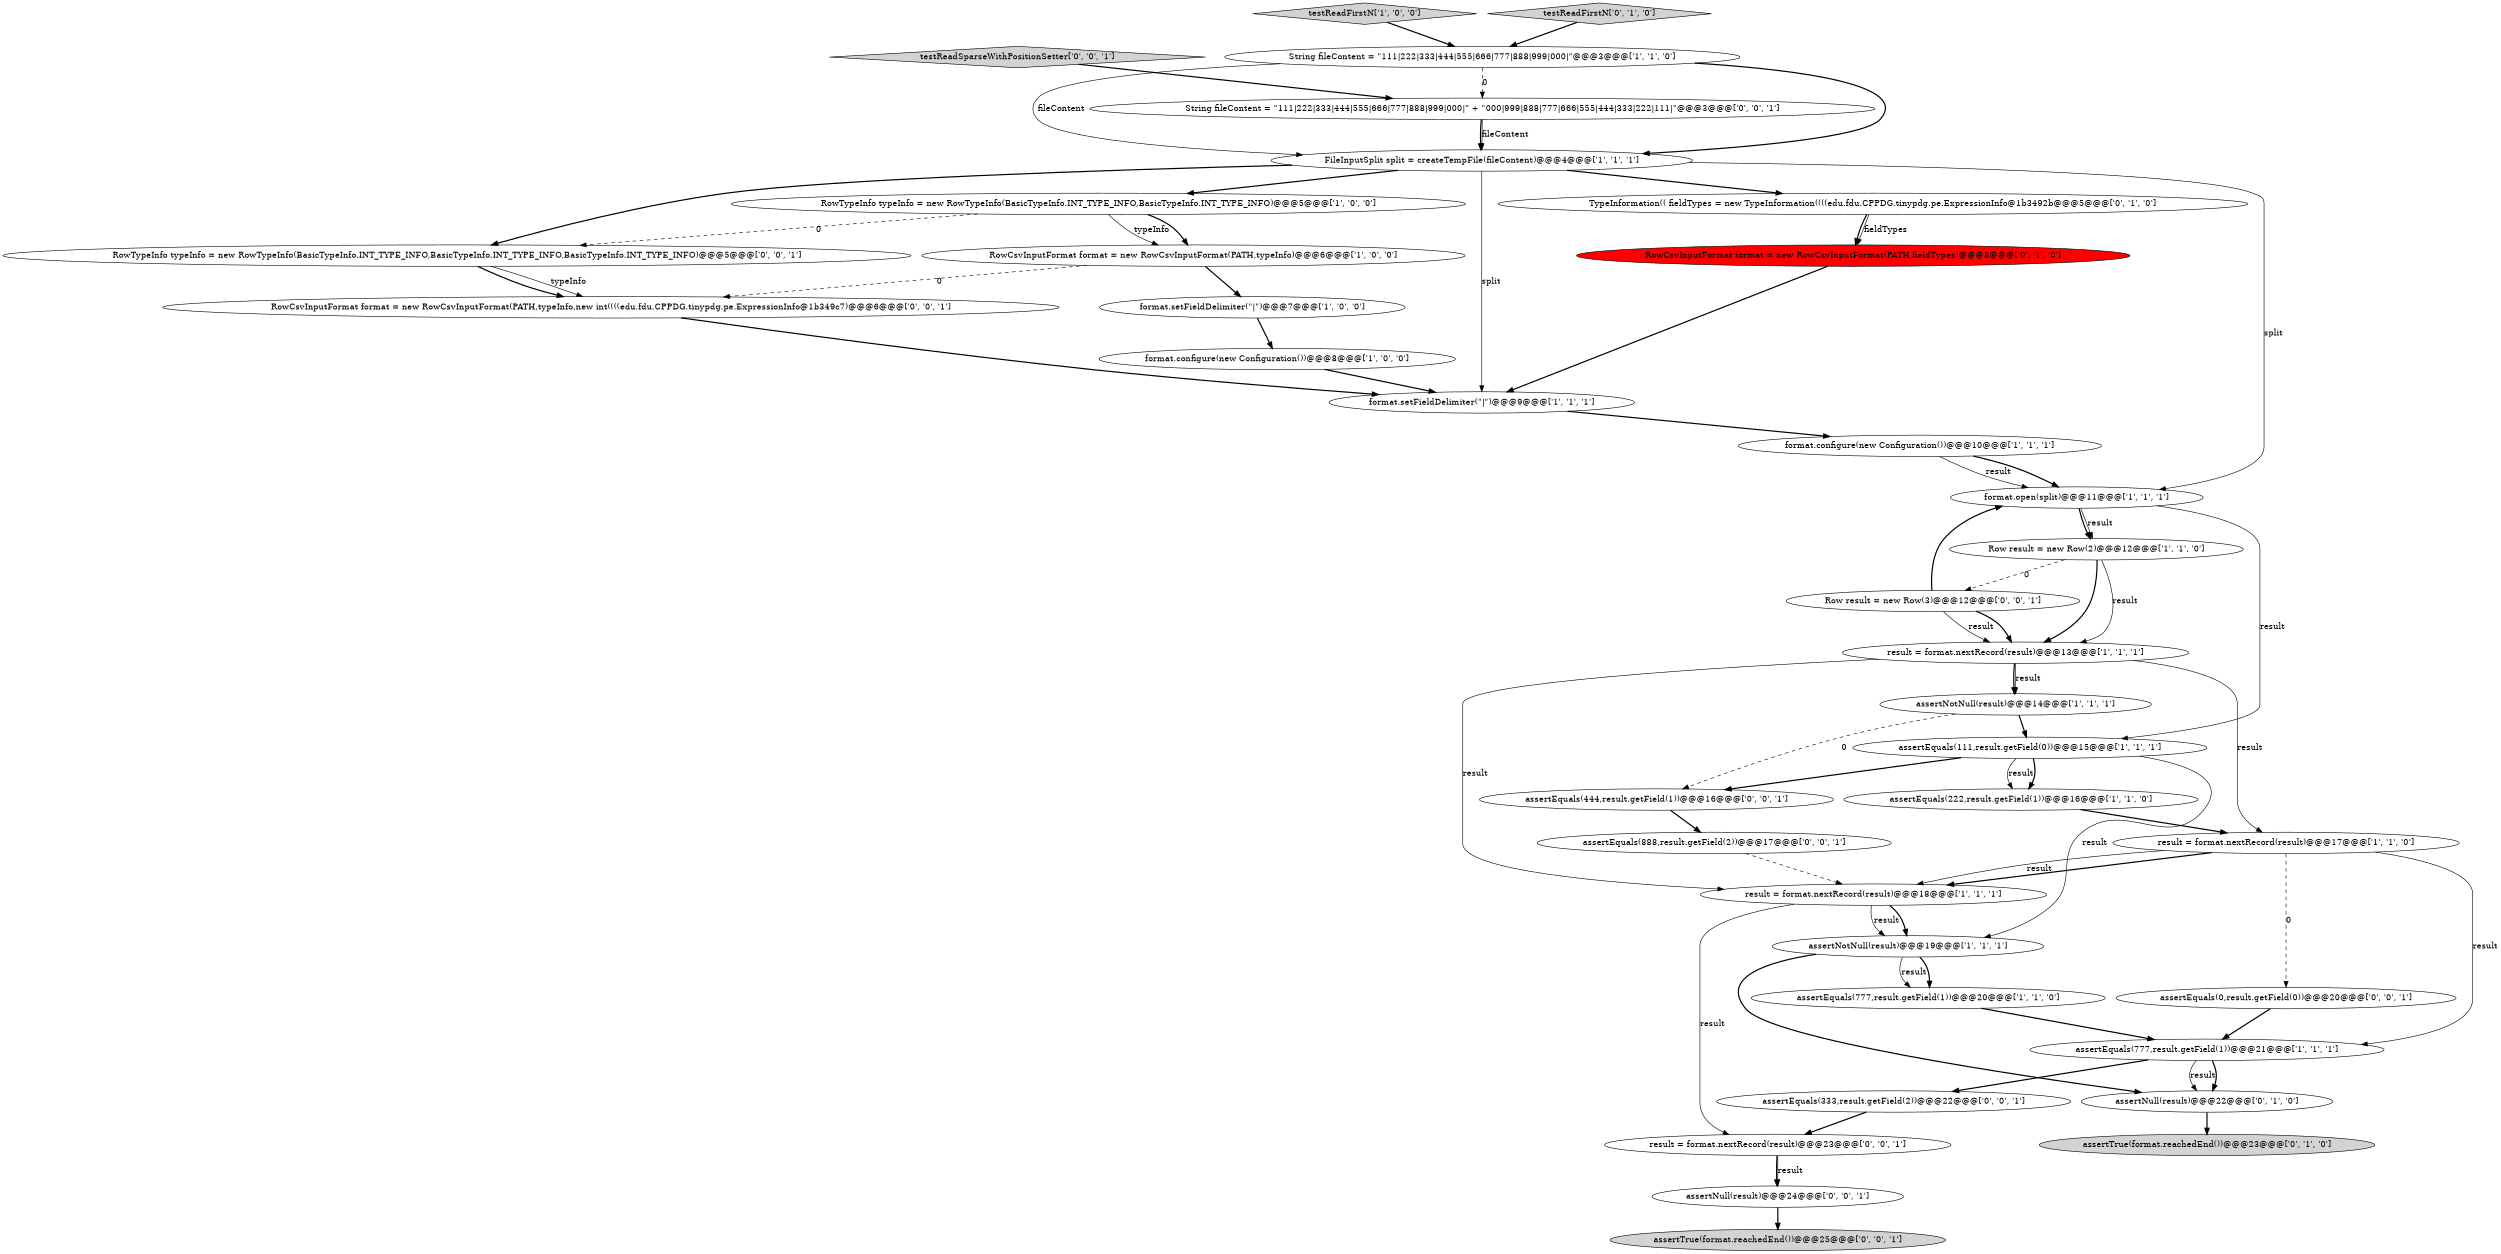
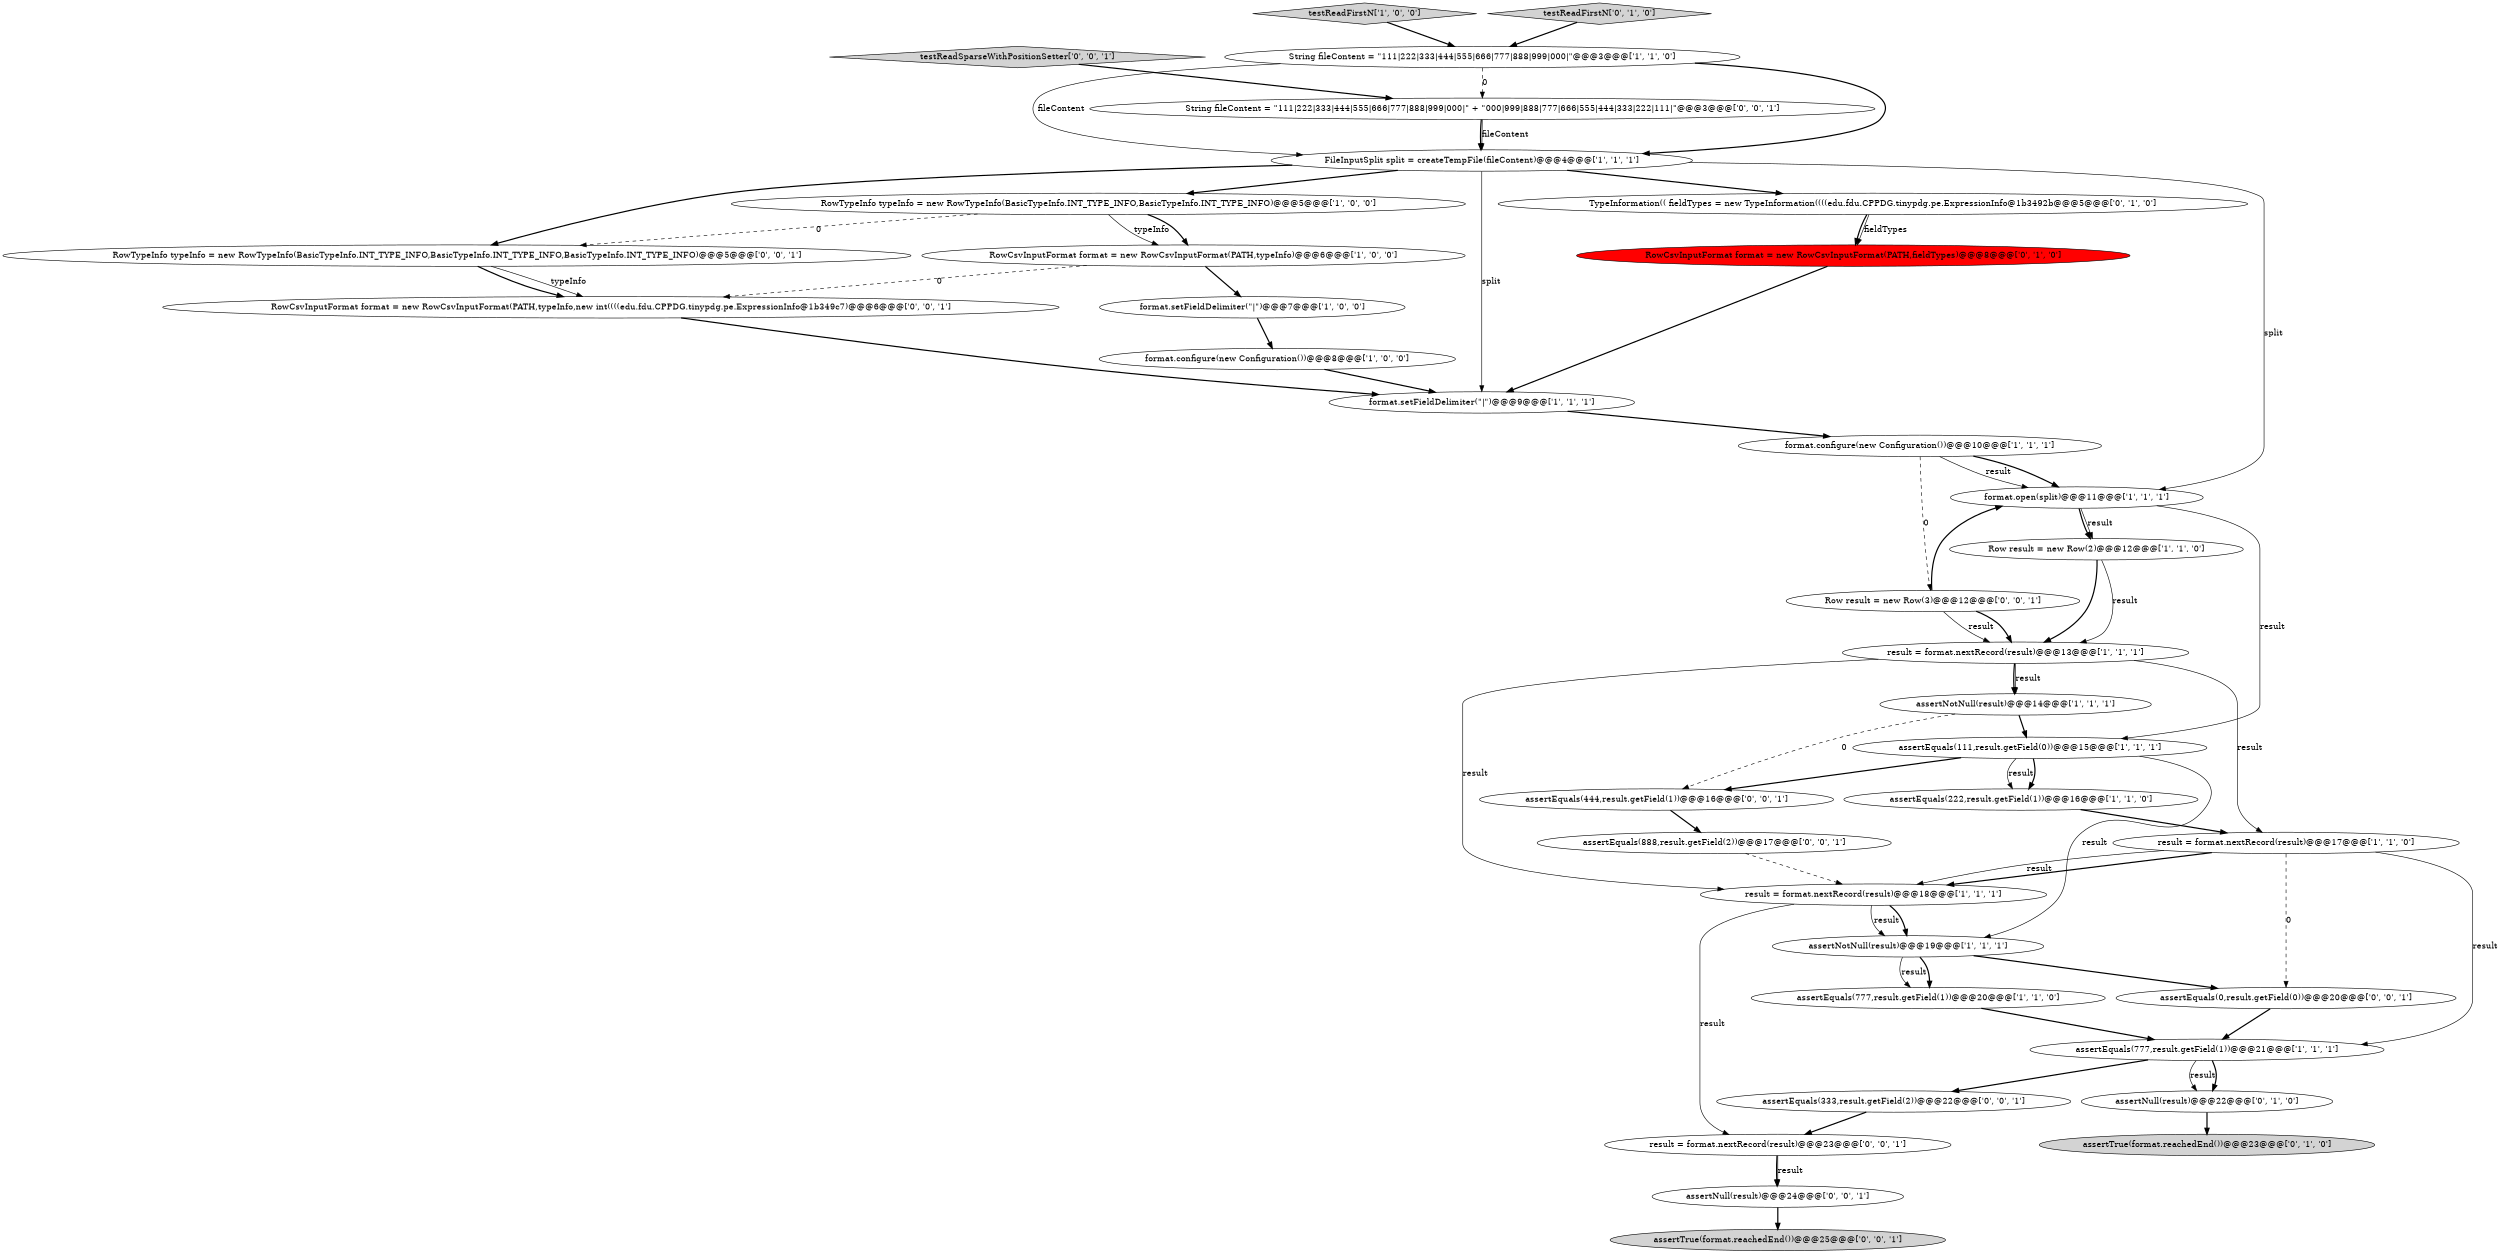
  digraph {
    fontname="DejaVu Serif"
    node [fillcolor=white fontname="DejaVu Serif" shape=ellipse style=filled]
    edge [fontname="DejaVu Serif" style=bold]
    n1 [label="RowTypeInfo typeInfo = new RowTypeInfo(BasicTypeInfo.INT_TYPE_INFO,BasicTypeInfo.INT_TYPE_INFO,BasicTypeInfo.INT_TYPE_INFO)@@@5@@@['0', '0', '1']"]
    n2 [label="RowCsvInputFormat format = new RowCsvInputFormat(PATH,typeInfo,new int((((edu.fdu.CPPDG.tinypdg.pe.ExpressionInfo@1b349c7)@@@6@@@['0', '0', '1']"]
    n3 [label="format.setFieldDelimiter(\"|\")@@@9@@@['1', '1', '1']"]
    n4 [label="String fileContent = \"111|222|333|444|555|666|777|888|999|000|\" + \"000|999|888|777|666|555|444|333|222|111|\"@@@3@@@['0', '0', '1']"]
    n5 [label="FileInputSplit split = createTempFile(fileContent)@@@4@@@['1', '1', '1']"]
    n6 [label="TypeInformation(( fieldTypes = new TypeInformation((((edu.fdu.CPPDG.tinypdg.pe.ExpressionInfo@1b3492b@@@5@@@['0', '1', '0']"]
    n7 [label="format.open(split)@@@11@@@['1', '1', '1']"]
    n8 [label="RowTypeInfo typeInfo = new RowTypeInfo(BasicTypeInfo.INT_TYPE_INFO,BasicTypeInfo.INT_TYPE_INFO)@@@5@@@['1', '0', '0']"]
    n9 [fillcolor=lightgray label="assertTrue(format.reachedEnd())@@@23@@@['0', '1', '0']"]
    n10 [label="assertEquals(333,result.getField(2))@@@22@@@['0', '0', '1']"]
    n11 [label="result = format.nextRecord(result)@@@23@@@['0', '0', '1']"]
    n12 [label="assertNull(result)@@@24@@@['0', '0', '1']"]
    n13 [label="assertEquals(111,result.getField(0))@@@15@@@['1', '1', '1']"]
    n14 [label="assertNotNull(result)@@@19@@@['1', '1', '1']"]
    n15 [label="assertEquals(444,result.getField(1))@@@16@@@['0', '0', '1']"]
    n16 [label="assertEquals(222,result.getField(1))@@@16@@@['1', '1', '0']"]
    n17 [label="assertEquals(0,result.getField(0))@@@20@@@['0', '0', '1']"]
    n18 [label="assertEquals(777,result.getField(1))@@@20@@@['1', '1', '0']"]
    n19 [label="assertEquals(888,result.getField(2))@@@17@@@['0', '0', '1']"]
    n20 [label="result = format.nextRecord(result)@@@17@@@['1', '1', '0']"]
    n21 [label="result = format.nextRecord(result)@@@18@@@['1', '1', '1']"]
    n22 [label="format.configure(new Configuration())@@@10@@@['1', '1', '1']"]
    n23 [fillcolor=lightgray label="assertTrue(format.reachedEnd())@@@25@@@['0', '0', '1']"]
    n24 [label="assertNotNull(result)@@@14@@@['1', '1', '1']"]
    n25 [label="Row result = new Row(3)@@@12@@@['0', '0', '1']"]
    n26 [label="assertEquals(777,result.getField(1))@@@21@@@['1', '1', '1']"]
    n27 [label="assertNull(result)@@@22@@@['0', '1', '0']"]
    n28 [fillcolor=red label="RowCsvInputFormat format = new RowCsvInputFormat(PATH,fieldTypes)@@@8@@@['0', '1', '0']"]
    n29 [label="Row result = new Row(2)@@@12@@@['1', '1', '0']"]
    n30 [label="result = format.nextRecord(result)@@@13@@@['1', '1', '1']"]
    n31 [label="format.configure(new Configuration())@@@8@@@['1', '0', '0']"]
    n32 [label="RowCsvInputFormat format = new RowCsvInputFormat(PATH,typeInfo)@@@6@@@['1', '0', '0']"]
    n33 [label="format.setFieldDelimiter(\"|\")@@@7@@@['1', '0', '0']"]
    n34 [fillcolor=lightgray label="testReadSparseWithPositionSetter['0', '0', '1']" shape=diamond]
    n35 [fillcolor=lightgray label="testReadFirstN['1', '0', '0']" shape=diamond]
    n36 [label="String fileContent = \"111|222|333|444|555|666|777|888|999|000|\"@@@3@@@['1', '1', '0']"]
    n37 [fillcolor=lightgray label="testReadFirstN['0', '1', '0']" shape=diamond]
    n1 -> n2 [label=typeInfo style=solid]
    n1 -> n2
    n2 -> n3
    n3 -> n22
    n4 -> n5
    n4 -> n5 [label=fileContent style=solid]
    n5 -> n1
    n5 -> n3 [label=split style=solid]
    n5 -> n6
    n5 -> n7 [label=split style=solid]
    n5 -> n8
    n6 -> n28 [label=fieldTypes style=solid]
    n6 -> n28
    n7 -> n13 [label=result style=solid]
    n7 -> n29
    n7 -> n29 [label=result style=solid]
    n8 -> n1 [label=0 style=dashed]
    n8 -> n32 [label=typeInfo style=solid]
    n8 -> n32
    n10 -> n11
    n11 -> n12
    n11 -> n12 [label=result style=solid]
    n12 -> n23
    n13 -> n14 [label=result style=solid]
    n13 -> n15
    n13 -> n16 [label=result style=solid]
    n13 -> n16
-   n14 -> n27
+   n14 -> n17
    n14 -> n18 [label=result style=solid]
    n14 -> n18
    n15 -> n19
    n16 -> n20
    n17 -> n26
    n18 -> n26
    n19 -> n21 [style=dashed]
    n20 -> n17 [label=0 style=dashed]
    n20 -> n21
    n20 -> n21 [label=result style=solid]
    n20 -> n26 [label=result style=solid]
    n21 -> n11 [label=result style=solid]
    n21 -> n14 [label=result style=solid]
    n21 -> n14
    n22 -> n7
    n22 -> n7 [label=result style=solid]
-   n29 -> n25 [label=0 style=dashed]
+   n22 -> n25 [label=0 style=dashed]
    n24 -> n13
    n24 -> n15 [label=0 style=dashed]
    n25 -> n7
    n25 -> n30
    n25 -> n30 [label=result style=solid]
    n26 -> n10
    n26 -> n27 [label=result style=solid]
    n26 -> n27
    n27 -> n9
    n28 -> n3
    n29 -> n30 [label=result style=solid]
    n29 -> n30
    n30 -> n20 [label=result style=solid]
    n30 -> n21 [label=result style=solid]
    n30 -> n24
    n30 -> n24 [label=result style=solid]
    n31 -> n3
    n32 -> n2 [label=0 style=dashed]
    n32 -> n33
    n33 -> n31
    n34 -> n4
    n35 -> n36
    n36 -> n4 [label=0 style=dashed]
    n36 -> n5 [label=fileContent style=solid]
    n36 -> n5
    n37 -> n36
  }
